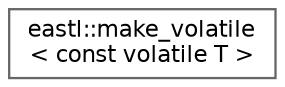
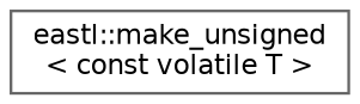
  digraph {
    rankdir=TB
-   n1 [color=grey40 fillcolor=white fontname=Helvetica fontsize=10 height=0.2 label="eastl::make_volatile\l\< const volatile T \>" shape=box style=filled width=0.4]
+   n1 [color=grey40 fillcolor=white fontname=Helvetica fontsize=10 height=0.2 label="eastl::make_unsigned\l\< const volatile T \>" shape=box style=filled width=0.4]
  }
